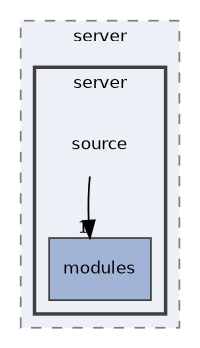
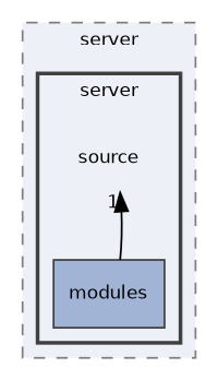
  digraph {
    compound=true
    node [fontname=Helvetica fontsize=10]
    n1 [label=source shape=plaintext]
    n2 [color=grey25 fillcolor="#a2b4d6" label=modules shape=box style="filled,"]
    subgraph cluster_1 {
      bgcolor="#edf0f7"
      fontname=Helvetica
      fontsize=10
      label=server
      pencolor=grey50
      style="filled,dashed,"
      subgraph cluster_2 {
        bgcolor="#edf0f7"
        fontname=Helvetica
        fontsize=10
        pencolor=grey25
        style="filled,bold,"
        n1
        n2
      }
    }
-   n1 -> n2 [fontname=Helvetica fontsize=10 headlabel=1 labeldistance=1.5 labelfontname=Helvetica labelfontsize=10]
+   n2 -> n1 [fontname=Helvetica fontsize=10 headlabel=1 labeldistance=1.5 labelfontname=Helvetica labelfontsize=10]
  }
